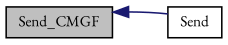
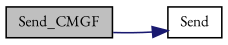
  digraph {
    rankdir=LR
    fontname="EB Garamond"
    node [color=black fontname="EB Garamond" fontsize=10 shape=record style=filled]
    n1 [fillcolor=grey75 fontcolor=black height=0.2 label=Send_CMGF width=0.4]
    n2 [fillcolor=white height=0.2 label=Send width=0.4]
-   n2 -> n1 [color=midnightblue fontname="EB Garamond" fontsize=10 labelfontname=FreeSans labelfontsize=10 style=solid]
+   n1 -> n2 [color=midnightblue fontname="EB Garamond" fontsize=10 labelfontname=FreeSans labelfontsize=10 style=solid]
  }
